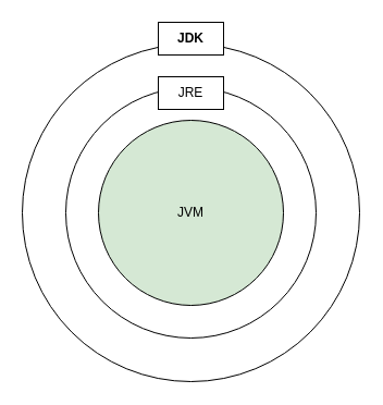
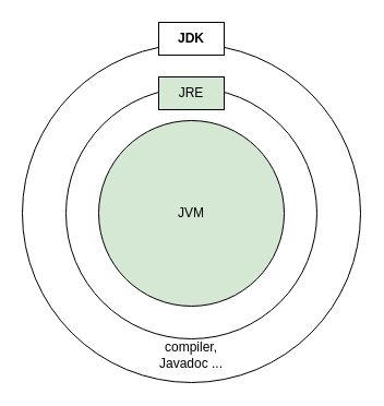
  <mxCell id="0" />
  <mxCell id="1" parent="0" />
  <mxCell id="2" value="" style="ellipse;whiteSpace=wrap;html=1;fillColor=none;align=left;" parent="1" vertex="1"><mxGeometry x="20" y="40" width="310" height="310" as="geometry" /></mxCell>
  <mxCell id="3" value="JVM" style="ellipse;whiteSpace=wrap;html=1;fillColor=#d5e8d4;" parent="1" vertex="1"><mxGeometry x="90" y="110" width="170" height="170" as="geometry" /></mxCell>
  <mxCell id="4" value="" style="ellipse;whiteSpace=wrap;html=1;fillColor=none;align=left;" parent="1" vertex="1"><mxGeometry x="60" y="80" width="230" height="230" as="geometry" /></mxCell>
+ <mxCell id="5" value="compiler, Javadoc ..." style="text;html=1;strokeColor=none;fillColor=none;align=center;verticalAlign=middle;whiteSpace=wrap;rounded=0;" parent="1" vertex="1"><mxGeometry x="130" y="310" width="90" height="30" as="geometry" /></mxCell>
  <mxCell id="6" value="&lt;b style=&quot;text-align: left;&quot;&gt;JDK&lt;/b&gt;" style="rounded=0;whiteSpace=wrap;html=1;strokeColor=default;" parent="1" vertex="1"><mxGeometry x="145" y="20" width="60" height="30" as="geometry" /></mxCell>
- <mxCell id="7" value="&lt;span style=&quot;text-align: left;&quot;&gt;JRE&lt;/span&gt;" style="rounded=0;whiteSpace=wrap;html=1;strokeColor=default;" parent="1" vertex="1"><mxGeometry x="145" y="70" width="60" height="30" as="geometry" /></mxCell>
+ <mxCell id="7" value="&lt;span style=&quot;text-align: left;&quot;&gt;JRE&lt;/span&gt;" style="rounded=0;whiteSpace=wrap;html=1;strokeColor=default;fillColor=#d5e8d4;" parent="1" vertex="1"><mxGeometry x="145" y="70" width="60" height="30" as="geometry" /></mxCell>
